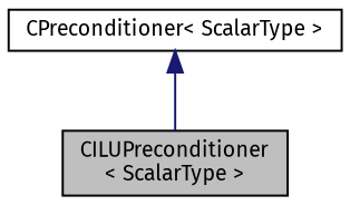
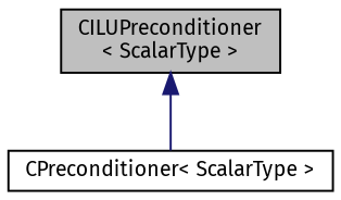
  digraph {
    fontname="Fira Sans"
    node [color=black fontname="Fira Sans" fontsize=10 shape=record style=filled]
    n1 [fillcolor=grey75 fontcolor=black height=0.2 label="CILUPreconditioner\l\< ScalarType \>" width=0.4]
    n2 [fillcolor=white height=0.2 label="CPreconditioner\< ScalarType \>" width=0.4]
-   n2 -> n1 [color=midnightblue dir=back fontname="Fira Sans" fontsize=10 labelfontname=Helvetica labelfontsize=10 style=solid]
+   n1 -> n2 [color=midnightblue dir=back fontname="Fira Sans" fontsize=10 labelfontname=Helvetica labelfontsize=10 style=solid]
  }
